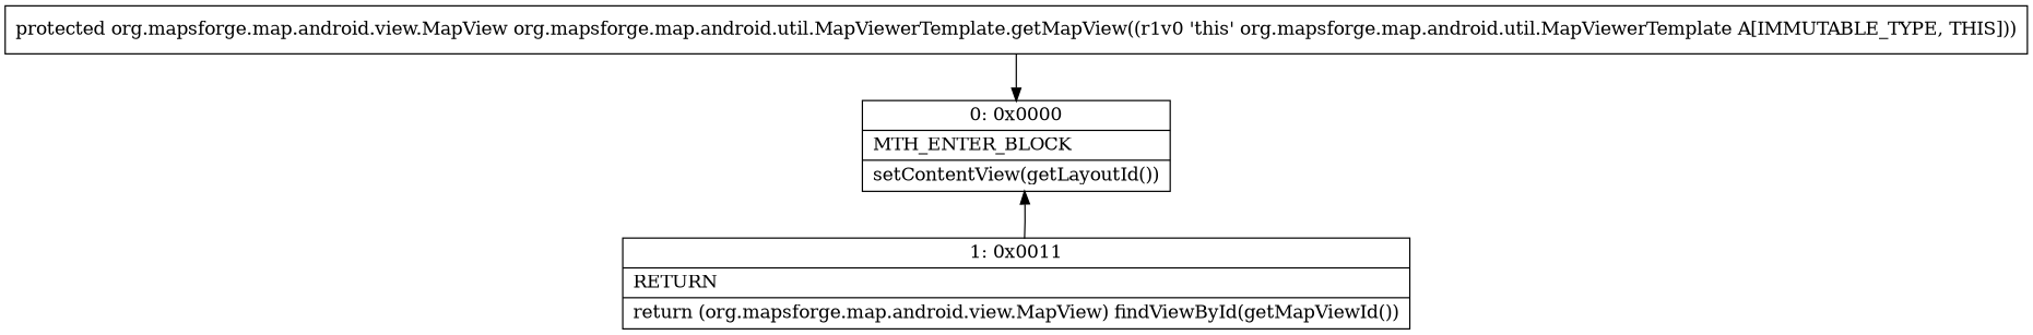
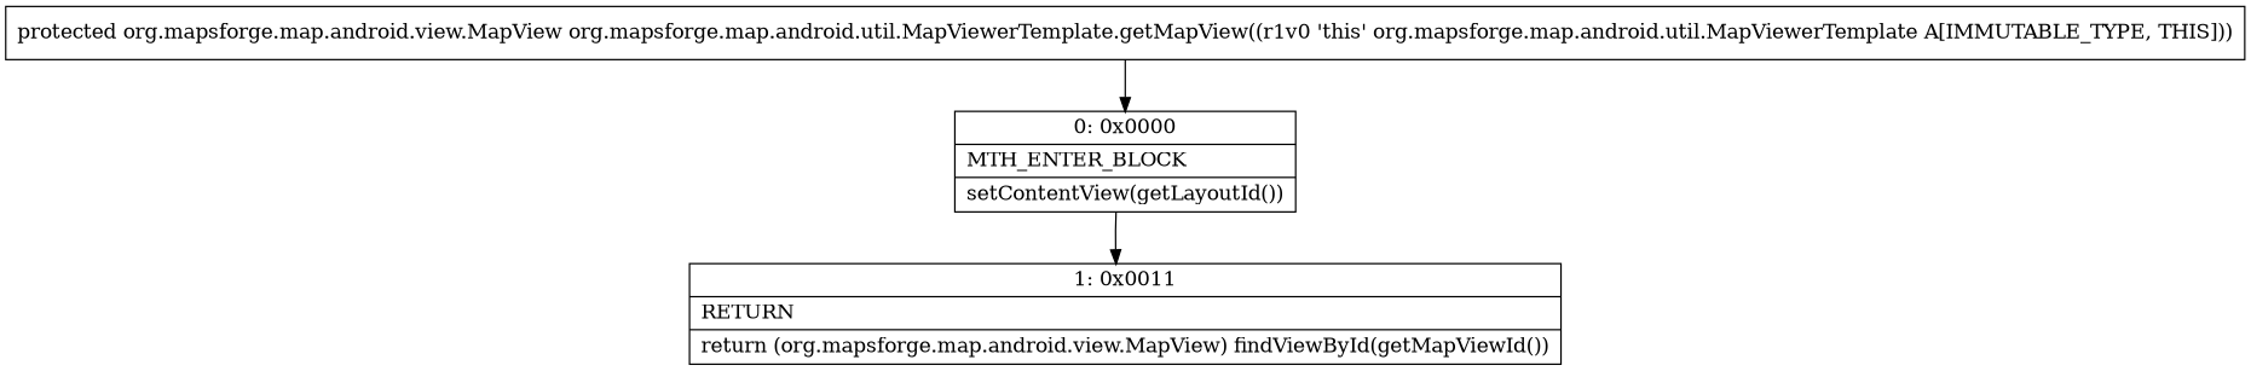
  digraph {
    node [shape=record]
    n1 [label="{0\:\ 0x0000|MTH_ENTER_BLOCK\l|setContentView(getLayoutId())\l}"]
    n2 [label="{1\:\ 0x0011|RETURN\l|return (org.mapsforge.map.android.view.MapView) findViewById(getMapViewId())\l}"]
    n3 [label="{protected org.mapsforge.map.android.view.MapView org.mapsforge.map.android.util.MapViewerTemplate.getMapView((r1v0 'this' org.mapsforge.map.android.util.MapViewerTemplate A[IMMUTABLE_TYPE, THIS])) }"]
-   n2 -> n1
+   n1 -> n2
    n3 -> n1
  }
